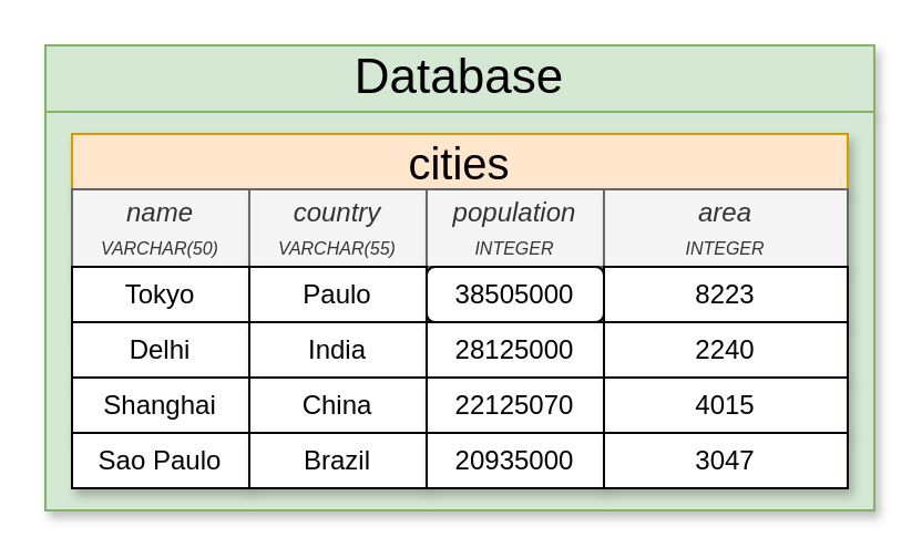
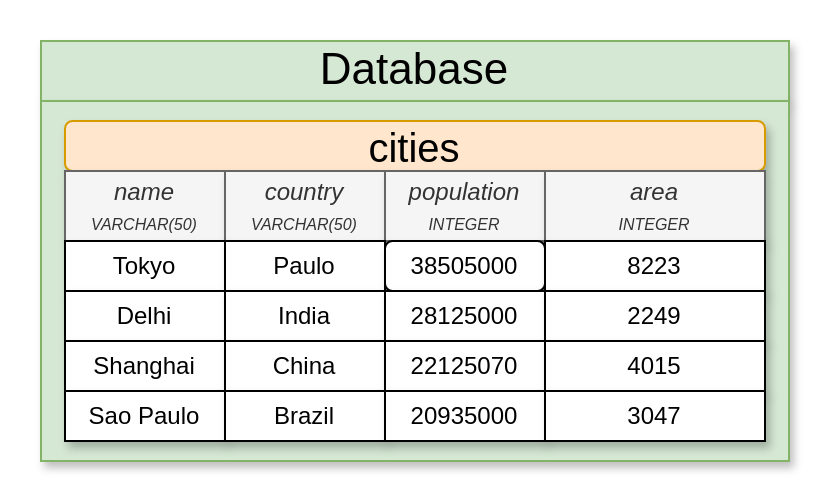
  <mxCell id="0" />
  <mxCell id="1" parent="0" />
  <mxCell id="2" value="Database" style="rounded=0;whiteSpace=wrap;html=1;shadow=1;fontSize=22;fillColor=#d5e8d4;strokeColor=#82b366;" parent="1" vertex="1"><mxGeometry x="20" y="20" width="374" height="30" as="geometry" /></mxCell>
  <mxCell id="3" value="" style="rounded=0;whiteSpace=wrap;html=1;shadow=1;fontSize=22;fillColor=#d5e8d4;strokeColor=#82b366;" parent="1" vertex="1"><mxGeometry x="20" y="50" width="374" height="180" as="geometry" /></mxCell>
- <mxCell id="4" value="cities" style="rounded=0;whiteSpace=wrap;html=1;shadow=1;fontSize=20;fillColor=#ffe6cc;strokeColor=#d79b00;" parent="1" vertex="1"><mxGeometry x="32" y="60" width="350" height="25" as="geometry" /></mxCell>
+ <mxCell id="4" value="cities" style="whiteSpace=wrap;html=1;shadow=1;fontSize=20;fillColor=#ffe6cc;strokeColor=#d79b00;rounded=1;" parent="1" vertex="1"><mxGeometry x="32" y="60" width="350" height="25" as="geometry" /></mxCell>
  <mxCell id="5" value="name&lt;br&gt;&lt;font style=&quot;font-size: 8px&quot;&gt;VARCHAR(50)&lt;/font&gt;" style="rounded=0;whiteSpace=wrap;html=1;shadow=1;fontSize=12;fillColor=#f5f5f5;strokeColor=#666666;fontColor=#333333;fontStyle=2" parent="1" vertex="1"><mxGeometry x="32" y="85" width="80" height="35" as="geometry" /></mxCell>
- <mxCell id="6" value="country&lt;br&gt;&lt;span style=&quot;font-size: 8px&quot;&gt;VARCHAR(55)&lt;/span&gt;" style="rounded=0;whiteSpace=wrap;html=1;shadow=1;fontSize=12;fillColor=#f5f5f5;strokeColor=#666666;fontColor=#333333;fontStyle=2" parent="1" vertex="1"><mxGeometry x="112" y="85" width="80" height="35" as="geometry" /></mxCell>
+ <mxCell id="6" value="country&lt;br&gt;&lt;span style=&quot;font-size: 8px&quot;&gt;VARCHAR(50)&lt;/span&gt;" style="rounded=0;whiteSpace=wrap;html=1;shadow=1;fontSize=12;fillColor=#f5f5f5;strokeColor=#666666;fontColor=#333333;fontStyle=2" parent="1" vertex="1"><mxGeometry x="112" y="85" width="80" height="35" as="geometry" /></mxCell>
  <mxCell id="7" value="population&lt;br&gt;&lt;span style=&quot;font-size: 8px&quot;&gt;INTEGER&lt;/span&gt;" style="rounded=0;whiteSpace=wrap;html=1;shadow=1;fontSize=12;fillColor=#f5f5f5;strokeColor=#666666;fontColor=#333333;fontStyle=2" parent="1" vertex="1"><mxGeometry x="192" y="85" width="80" height="35" as="geometry" /></mxCell>
  <mxCell id="8" value="area&lt;br&gt;&lt;span style=&quot;font-size: 8px&quot;&gt;INTEGER&lt;/span&gt;" style="rounded=0;whiteSpace=wrap;html=1;shadow=1;fontSize=12;fillColor=#f5f5f5;strokeColor=#666666;fontColor=#333333;fontStyle=2" parent="1" vertex="1"><mxGeometry x="272" y="85" width="110" height="35" as="geometry" /></mxCell>
  <mxCell id="9" value="Tokyo" style="rounded=0;whiteSpace=wrap;html=1;shadow=1;fontSize=12;fontStyle=0" parent="1" vertex="1"><mxGeometry x="32" y="120" width="80" height="25" as="geometry" /></mxCell>
  <mxCell id="10" value="Paulo" style="rounded=0;whiteSpace=wrap;html=1;shadow=1;fontSize=12;fontStyle=0" parent="1" vertex="1"><mxGeometry x="112" y="120" width="80" height="25" as="geometry" /></mxCell>
  <mxCell id="11" value="38505000" style="whiteSpace=wrap;html=1;shadow=1;fontSize=12;fontStyle=0;rounded=1;" parent="1" vertex="1"><mxGeometry x="192" y="120" width="80" height="25" as="geometry" /></mxCell>
  <mxCell id="12" value="8223" style="rounded=0;whiteSpace=wrap;html=1;shadow=1;fontSize=12;fontStyle=0" parent="1" vertex="1"><mxGeometry x="272" y="120" width="110" height="25" as="geometry" /></mxCell>
  <mxCell id="13" value="Delhi" style="rounded=0;whiteSpace=wrap;html=1;shadow=1;fontSize=12;fontStyle=0" parent="1" vertex="1"><mxGeometry x="32" y="145" width="80" height="25" as="geometry" /></mxCell>
  <mxCell id="14" value="India" style="rounded=0;whiteSpace=wrap;html=1;shadow=1;fontSize=12;fontStyle=0" parent="1" vertex="1"><mxGeometry x="112" y="145" width="80" height="25" as="geometry" /></mxCell>
  <mxCell id="15" value="28125000" style="rounded=0;whiteSpace=wrap;html=1;shadow=1;fontSize=12;fontStyle=0" parent="1" vertex="1"><mxGeometry x="192" y="145" width="80" height="25" as="geometry" /></mxCell>
- <mxCell id="16" value="2240" style="rounded=0;whiteSpace=wrap;html=1;shadow=1;fontSize=12;fontStyle=0" parent="1" vertex="1"><mxGeometry x="272" y="145" width="110" height="25" as="geometry" /></mxCell>
+ <mxCell id="16" value="2249" style="rounded=0;whiteSpace=wrap;html=1;shadow=1;fontSize=12;fontStyle=0" parent="1" vertex="1"><mxGeometry x="272" y="145" width="110" height="25" as="geometry" /></mxCell>
  <mxCell id="17" value="Shanghai" style="rounded=0;whiteSpace=wrap;html=1;shadow=1;fontSize=12;fontStyle=0" parent="1" vertex="1"><mxGeometry x="32" y="170" width="80" height="25" as="geometry" /></mxCell>
  <mxCell id="18" value="China" style="rounded=0;whiteSpace=wrap;html=1;shadow=1;fontSize=12;fontStyle=0" parent="1" vertex="1"><mxGeometry x="112" y="170" width="80" height="25" as="geometry" /></mxCell>
  <mxCell id="19" value="22125070" style="rounded=0;whiteSpace=wrap;html=1;shadow=1;fontSize=12;fontStyle=0" parent="1" vertex="1"><mxGeometry x="192" y="170" width="80" height="25" as="geometry" /></mxCell>
  <mxCell id="20" value="4015" style="rounded=0;whiteSpace=wrap;html=1;shadow=1;fontSize=12;fontStyle=0" parent="1" vertex="1"><mxGeometry x="272" y="170" width="110" height="25" as="geometry" /></mxCell>
  <mxCell id="21" value="Sao Paulo" style="rounded=0;whiteSpace=wrap;html=1;shadow=1;fontSize=12;fontStyle=0" parent="1" vertex="1"><mxGeometry x="32" y="195" width="80" height="25" as="geometry" /></mxCell>
  <mxCell id="22" value="Brazil" style="rounded=0;whiteSpace=wrap;html=1;shadow=1;fontSize=12;fontStyle=0" parent="1" vertex="1"><mxGeometry x="112" y="195" width="80" height="25" as="geometry" /></mxCell>
  <mxCell id="23" value="20935000" style="rounded=0;whiteSpace=wrap;html=1;shadow=1;fontSize=12;fontStyle=0" parent="1" vertex="1"><mxGeometry x="192" y="195" width="80" height="25" as="geometry" /></mxCell>
  <mxCell id="24" value="3047" style="rounded=0;whiteSpace=wrap;html=1;shadow=1;fontSize=12;fontStyle=0" parent="1" vertex="1"><mxGeometry x="272" y="195" width="110" height="25" as="geometry" /></mxCell>
